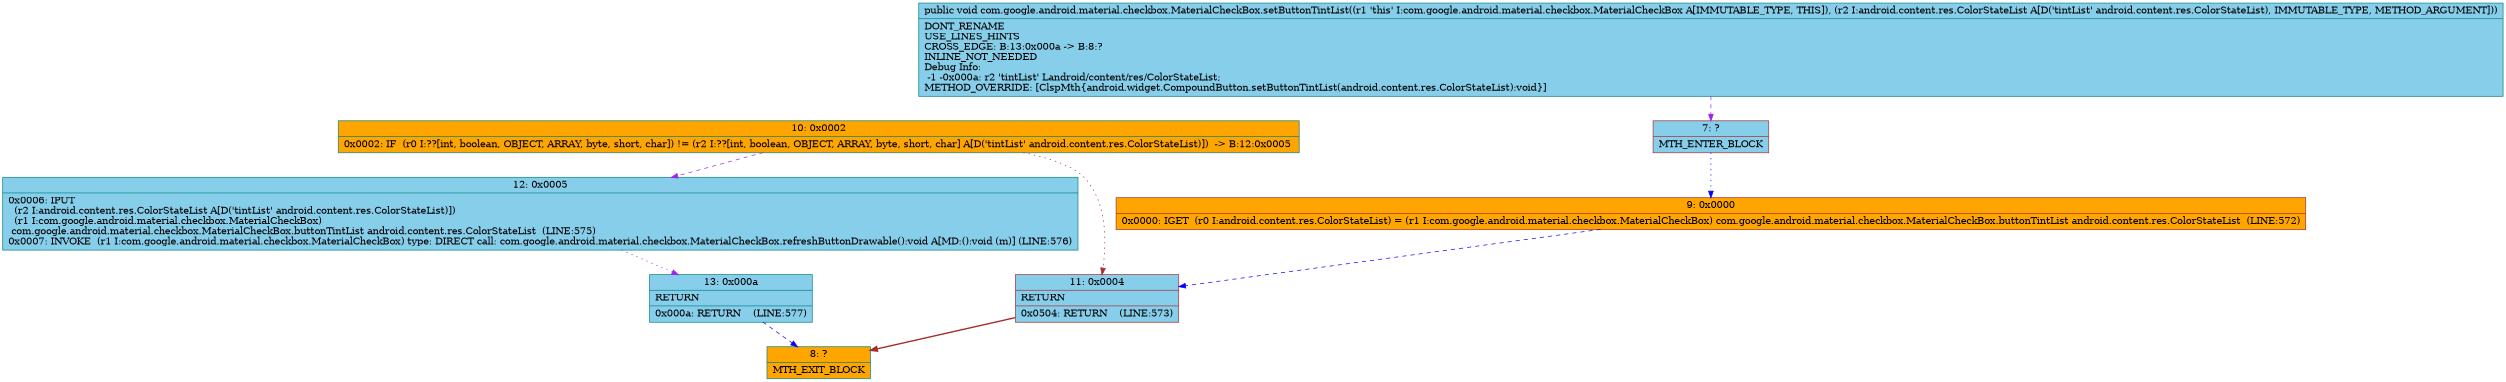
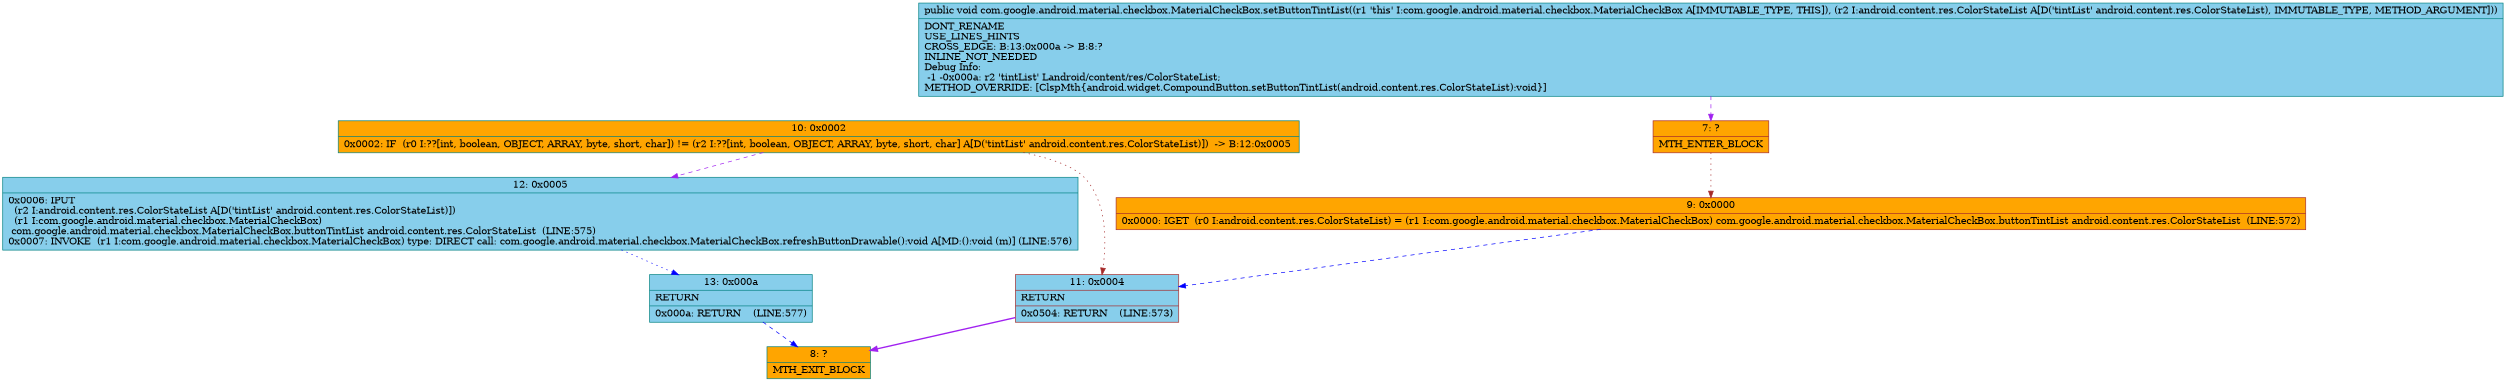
  digraph {
    node [color=teal fillcolor=skyblue shape=record style=filled]
    edge [color=blue style=dashed]
-   n1 [color=brown label="{7\:\ ?|MTH_ENTER_BLOCK\l}"]
+   n1 [color=brown fillcolor=orange label="{7\:\ ?|MTH_ENTER_BLOCK\l}"]
    n2 [color=brown fillcolor=orange label="{9\:\ 0x0000|0x0000: IGET  (r0 I:android.content.res.ColorStateList) = (r1 I:com.google.android.material.checkbox.MaterialCheckBox) com.google.android.material.checkbox.MaterialCheckBox.buttonTintList android.content.res.ColorStateList  (LINE:572)\l}"]
    n3 [color=brown label="{11\:\ 0x0004|RETURN\l|0x0504: RETURN    (LINE:573)\l}"]
    n4 [fillcolor=orange label="{10\:\ 0x0002|0x0002: IF  (r0 I:??[int, boolean, OBJECT, ARRAY, byte, short, char]) != (r2 I:??[int, boolean, OBJECT, ARRAY, byte, short, char] A[D('tintList' android.content.res.ColorStateList)])  \-\> B:12:0x0005 \l}"]
    n5 [label="{12\:\ 0x0005|0x0006: IPUT  \l  (r2 I:android.content.res.ColorStateList A[D('tintList' android.content.res.ColorStateList)])\l  (r1 I:com.google.android.material.checkbox.MaterialCheckBox)\l com.google.android.material.checkbox.MaterialCheckBox.buttonTintList android.content.res.ColorStateList  (LINE:575)\l0x0007: INVOKE  (r1 I:com.google.android.material.checkbox.MaterialCheckBox) type: DIRECT call: com.google.android.material.checkbox.MaterialCheckBox.refreshButtonDrawable():void A[MD:():void (m)] (LINE:576)\l}"]
    n6 [fillcolor=orange label="{8\:\ ?|MTH_EXIT_BLOCK\l}"]
    n7 [label="{13\:\ 0x000a|RETURN\l|0x000a: RETURN    (LINE:577)\l}"]
    n8 [label="{public void com.google.android.material.checkbox.MaterialCheckBox.setButtonTintList((r1 'this' I:com.google.android.material.checkbox.MaterialCheckBox A[IMMUTABLE_TYPE, THIS]), (r2 I:android.content.res.ColorStateList A[D('tintList' android.content.res.ColorStateList), IMMUTABLE_TYPE, METHOD_ARGUMENT]))  | DONT_RENAME\lUSE_LINES_HINTS\lCROSS_EDGE: B:13:0x000a \-\> B:8:?\lINLINE_NOT_NEEDED\lDebug Info:\l  \-1 \-0x000a: r2 'tintList' Landroid\/content\/res\/ColorStateList;\lMETHOD_OVERRIDE: [ClspMth\{android.widget.CompoundButton.setButtonTintList(android.content.res.ColorStateList):void\}]\l}"]
-   n1 -> n2 [style=dotted]
+   n1 -> n2 [color=brown style=dotted]
    n2 -> n3
-   n3 -> n6 [color=brown style=bold]
+   n3 -> n6 [color=purple style=bold]
    n4 -> n3 [color=brown style=dotted]
    n4 -> n5 [color=purple]
-   n5 -> n7 [color=purple style=dotted]
+   n5 -> n7 [style=dotted]
    n7 -> n6
    n8 -> n1 [color=purple]
  }
